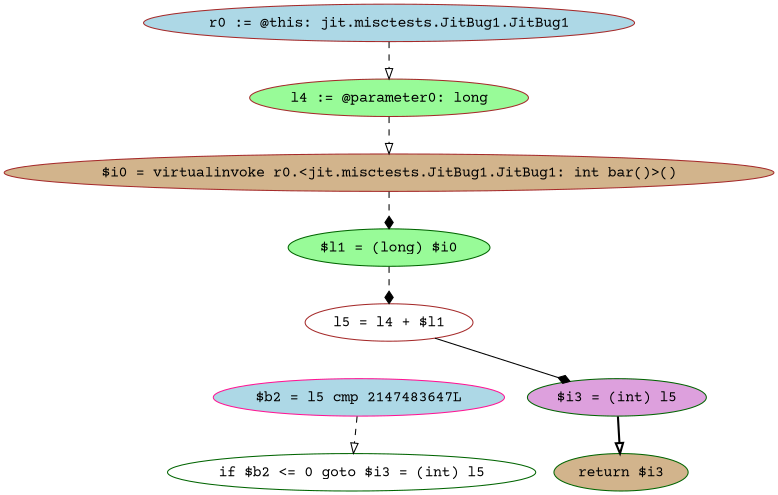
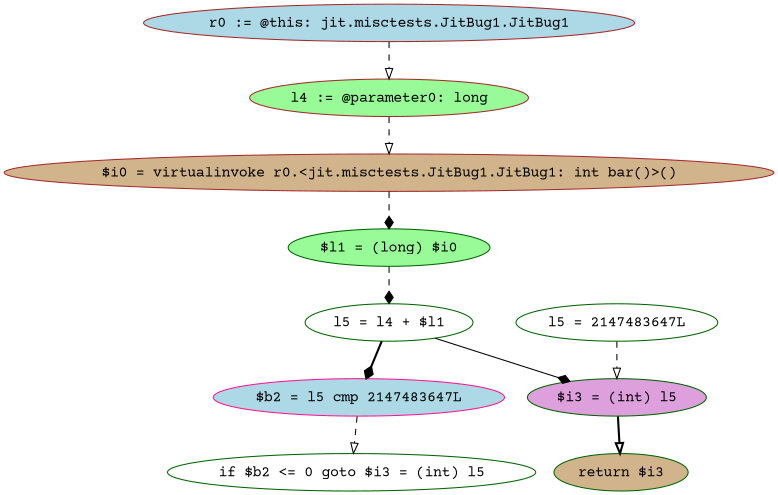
  digraph {
    fontname="Courier Prime"
    node [color=darkgreen fillcolor=white fontname="Courier Prime" style=filled]
    edge [arrowhead=onormal fontname="Courier Prime" style=dashed]
    "r0 := @this: jit.misctests.JitBug1.JitBug1" [color=brown fillcolor=lightblue]
    "l4 := @parameter0: long" [color=brown fillcolor=palegreen]
    "$i0 = virtualinvoke r0.<jit.misctests.JitBug1.JitBug1: int bar()>()" [color=brown fillcolor=tan]
    "$l1 = (long) $i0" [fillcolor=palegreen]
-   "l5 = l4 + $l1" [color=brown]
+   "l5 = l4 + $l1"
    "$b2 = l5 cmp 2147483647L" [color=deeppink fillcolor=lightblue]
    "$i3 = (int) l5" [fillcolor=plum]
    "if $b2 <= 0 goto $i3 = (int) l5"
+   "l5 = 2147483647L"
    "return $i3" [fillcolor=tan]
    "r0 := @this: jit.misctests.JitBug1.JitBug1" -> "l4 := @parameter0: long"
    "l4 := @parameter0: long" -> "$i0 = virtualinvoke r0.<jit.misctests.JitBug1.JitBug1: int bar()>()"
    "$i0 = virtualinvoke r0.<jit.misctests.JitBug1.JitBug1: int bar()>()" -> "$l1 = (long) $i0" [arrowhead=diamond]
    "$l1 = (long) $i0" -> "l5 = l4 + $l1" [arrowhead=diamond]
+   "l5 = l4 + $l1" -> "$b2 = l5 cmp 2147483647L" [arrowhead=diamond style=bold]
    "l5 = l4 + $l1" -> "$i3 = (int) l5" [arrowhead=diamond style=solid]
    "$b2 = l5 cmp 2147483647L" -> "if $b2 <= 0 goto $i3 = (int) l5"
    "$i3 = (int) l5" -> "return $i3" [style=bold]
+   "l5 = 2147483647L" -> "$i3 = (int) l5"
  }
